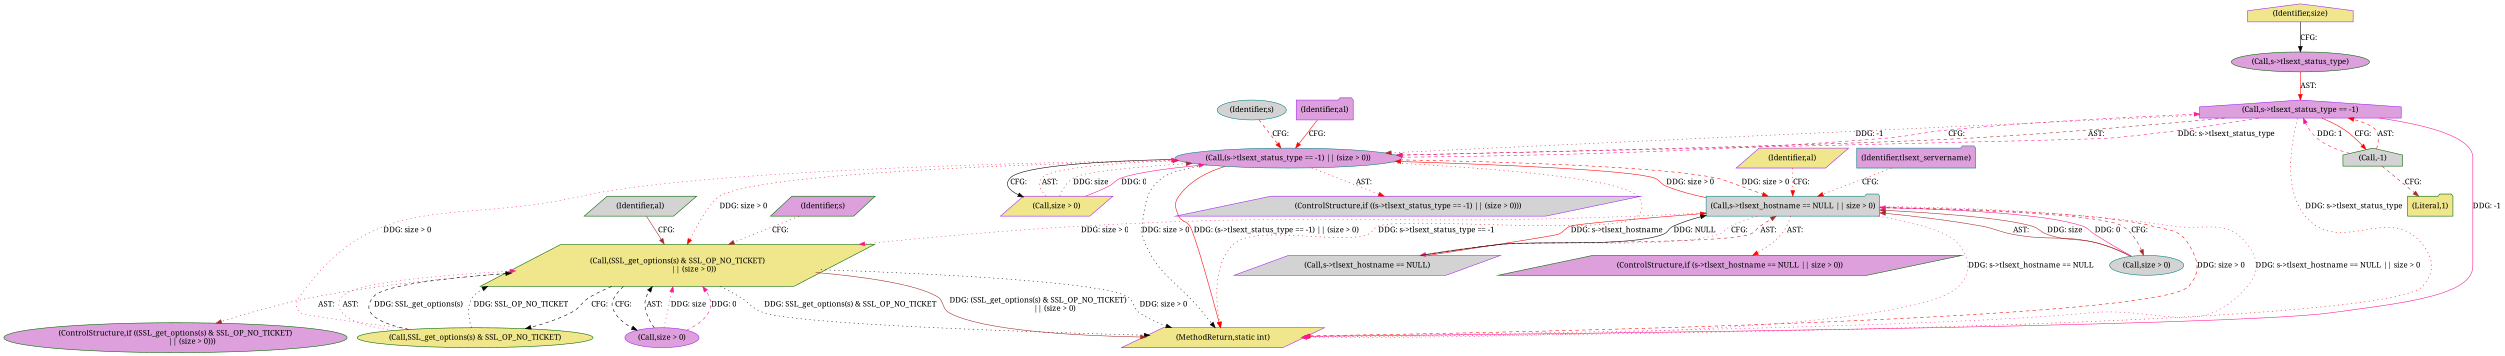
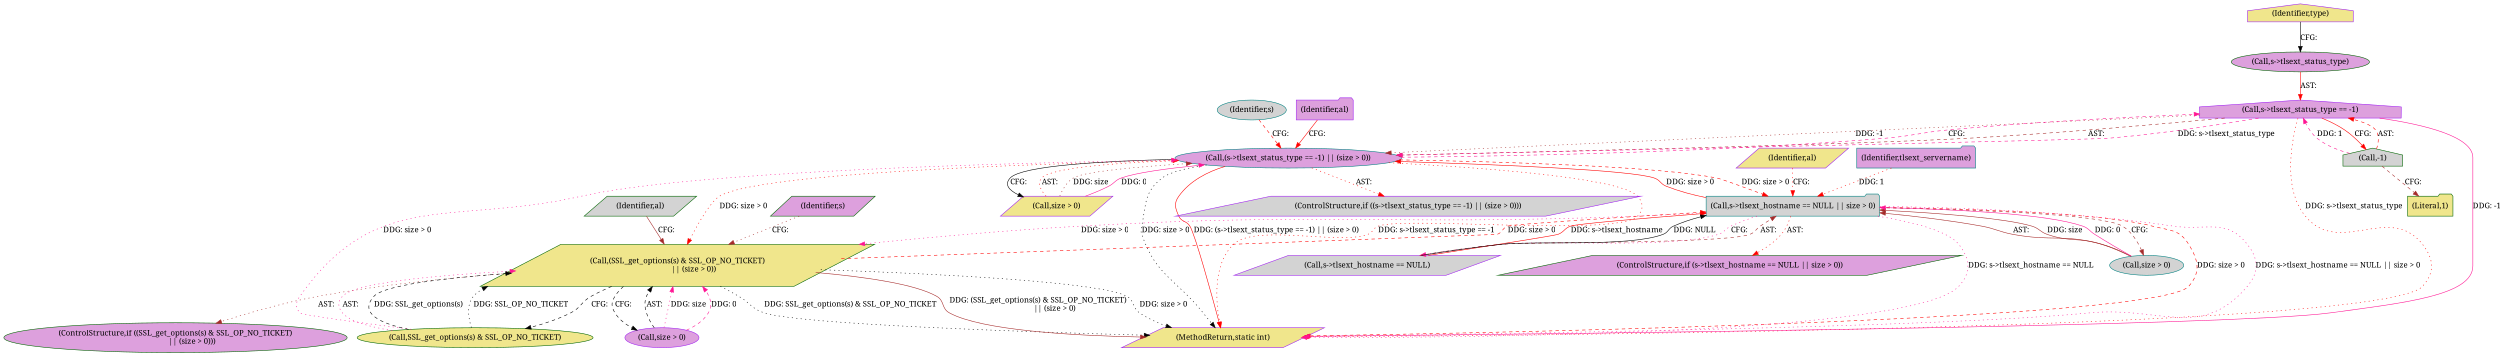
  digraph {
    fontname="Noto Serif"
    node [color=purple fillcolor=plum fontname="Noto Serif" shape=parallelogram style=filled]
    edge [color=red fontname="Noto Serif" style=dotted]
    n1 [label="(Call,s->tlsext_status_type == -1)" shape=house]
    n2 [color=darkgreen fillcolor=lightgrey label="(Call,-1)" shape=house]
    n3 [color=teal label="(Call,(s->tlsext_status_type == -1) || (size > 0))" shape=ellipse]
    n4 [fillcolor=khaki label="(MethodReturn,static int)"]
    n5 [color=darkgreen fillcolor=khaki label="(Literal,1)" shape=folder]
    n6 [color=teal fillcolor=lightgrey label="(Call,s->tlsext_hostname == NULL || size > 0)" shape=folder]
    n7 [color=darkgreen fillcolor=khaki label="(Call,(SSL_get_options(s) & SSL_OP_NO_TICKET)\n                || (size > 0))"]
    n8 [fillcolor=khaki label="(Call,size > 0)"]
    n9 [fillcolor=lightgrey label="(ControlStructure,if ((s->tlsext_status_type == -1) || (size > 0)))"]
    n10 [color=teal fillcolor=lightgrey label="(Call,size > 0)" shape=ellipse]
    n11 [color=darkgreen label="(ControlStructure,if (s->tlsext_hostname == NULL || size > 0))"]
    n12 [fillcolor=lightgrey label="(Call,s->tlsext_hostname == NULL)"]
    n13 [color=darkgreen fillcolor=khaki label="(Call,SSL_get_options(s) & SSL_OP_NO_TICKET)" shape=ellipse]
    n14 [color=darkgreen label="(ControlStructure,if ((SSL_get_options(s) & SSL_OP_NO_TICKET)\n                || (size > 0)))" shape=ellipse]
    n15 [label="(Call,size > 0)" shape=ellipse]
    n16 [fillcolor=khaki label="(Identifier,al)"]
    n17 [color=darkgreen label="(Identifier,s)"]
-   n18 [fillcolor=khaki label="(Identifier,size)" shape=house]
+   n18 [fillcolor=khaki label="(Identifier,type)" shape=house]
    n19 [color=darkgreen label="(Call,s->tlsext_status_type)" shape=ellipse]
    n20 [color=teal fillcolor=lightgrey label="(Identifier,s)" shape=ellipse]
    n21 [color=darkgreen fillcolor=lightgrey label="(Identifier,al)"]
    n22 [label="(Identifier,al)" shape=folder]
    n23 [color=teal label="(Identifier,tlsext_servername)" shape=folder]
    n1 -> n2 [label="CFG: " style=solid]
    n1 -> n3 [color=brown label="AST: " style=dashed]
    n1 -> n3 [color=deeppink label="DDG: s->tlsext_status_type" style=dashed]
    n1 -> n3 [color=brown label="DDG: -1"]
    n1 -> n4 [label="DDG: s->tlsext_status_type"]
    n1 -> n4 [color=deeppink label="DDG: -1" style=solid]
    n2 -> n1 [label="AST: " style=dashed]
    n2 -> n1 [color=deeppink label="DDG: 1" style=dashed]
    n2 -> n5 [color=brown label="CFG: " style=dashed]
    n3 -> n1 [color=deeppink label="CFG: " style=dashed]
    n3 -> n4 [label="DDG: s->tlsext_status_type == -1"]
    n3 -> n4 [color=black label="DDG: size > 0"]
    n3 -> n4 [label="DDG: (s->tlsext_status_type == -1) || (size > 0)" style=solid]
    n3 -> n6 [label="DDG: size > 0" style=dashed]
    n3 -> n7 [label="DDG: size > 0"]
    n3 -> n8 [color=black label="CFG: " style=solid]
    n3 -> n9 [label="AST: "]
    n6 -> n3 [label="DDG: size > 0" style=solid]
    n6 -> n4 [label="DDG: size > 0" style=dashed]
    n6 -> n4 [color=deeppink label="DDG: s->tlsext_hostname == NULL || size > 0"]
    n6 -> n4 [color=deeppink label="DDG: s->tlsext_hostname == NULL"]
    n6 -> n7 [color=deeppink label="DDG: size > 0"]
    n6 -> n10 [color=brown label="CFG: " style=dashed]
    n6 -> n11 [label="AST: "]
    n6 -> n12 [color=deeppink label="CFG: "]
    n7 -> n4 [color=black label="DDG: SSL_get_options(s) & SSL_OP_NO_TICKET"]
    n7 -> n4 [color=brown label="DDG: (SSL_get_options(s) & SSL_OP_NO_TICKET)\n                || (size > 0)" style=solid]
    n7 -> n4 [color=black label="DDG: size > 0"]
+   n7 -> n6 [label="DDG: size > 0" style=dashed]
    n7 -> n13 [color=black label="CFG: " style=dashed]
    n7 -> n14 [color=brown label="AST: "]
    n7 -> n15 [color=black label="CFG: " style=dashed]
    n8 -> n3 [label="AST: "]
    n8 -> n3 [color=brown label="DDG: size"]
    n8 -> n3 [color=deeppink label="DDG: 0" style=solid]
    n10 -> n6 [color=brown label="AST: " style=solid]
    n10 -> n6 [color=brown label="DDG: size" style=solid]
    n10 -> n6 [color=deeppink label="DDG: 0" style=solid]
    n12 -> n6 [color=brown label="AST: " style=dashed]
    n12 -> n6 [label="DDG: s->tlsext_hostname" style=solid]
    n12 -> n6 [color=black label="DDG: NULL" style=solid]
    n13 -> n3 [color=deeppink label="DDG: size > 0"]
    n13 -> n7 [color=deeppink label="AST: "]
    n13 -> n7 [color=black label="DDG: SSL_get_options(s)" style=dashed]
    n13 -> n7 [color=black label="DDG: SSL_OP_NO_TICKET"]
    n15 -> n7 [color=black label="AST: " style=dashed]
    n15 -> n7 [color=deeppink label="DDG: size"]
    n15 -> n7 [color=deeppink label="DDG: 0" style=dashed]
    n16 -> n6 [label="CFG: "]
    n17 -> n7 [color=brown label="CFG: "]
    n18 -> n19 [color=black label="CFG: " style=solid]
    n19 -> n1 [label="AST: " style=solid]
    n20 -> n3 [label="CFG: " style=dashed]
    n21 -> n7 [color=brown label="CFG: " style=solid]
    n22 -> n3 [label="CFG: " style=solid]
-   n23 -> n6 [label="CFG: "]
+   n23 -> n6 [label="DDG: 1"]
  }
